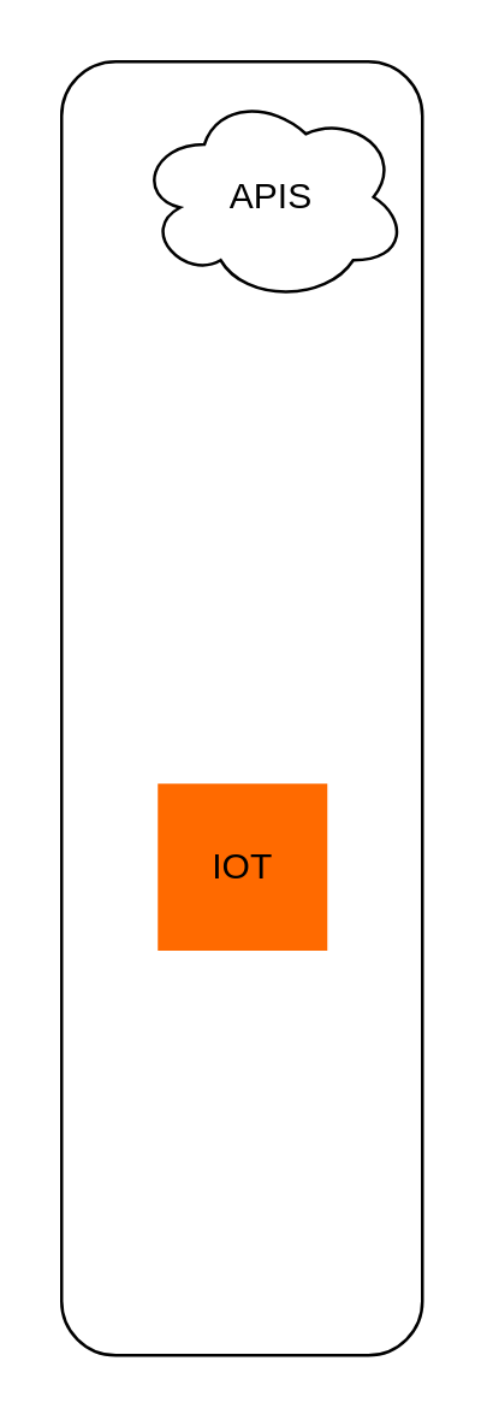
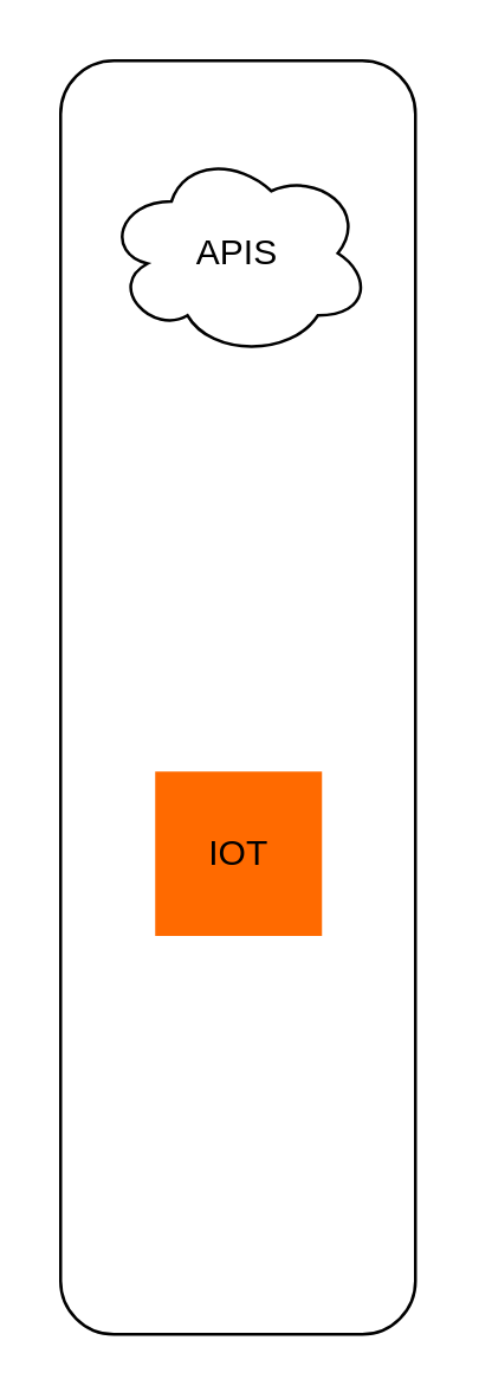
  <mxCell id="0" />
  <mxCell id="1" parent="0" />
  <mxCell id="2" value="" style="rounded=1;whiteSpace=wrap;html=1;" vertex="1" parent="1"><mxGeometry x="20" y="20" width="120" height="430" as="geometry" /></mxCell>
- <mxCell id="3" value="APIS" style="ellipse;shape=cloud;whiteSpace=wrap;html=1;" vertex="1" parent="1"><mxGeometry x="45" y="30" width="90" height="70" as="geometry" /></mxCell>
+ <mxCell id="3" value="APIS" style="ellipse;shape=cloud;whiteSpace=wrap;html=1;" vertex="1" parent="1"><mxGeometry x="35" y="50" width="90" height="70" as="geometry" /></mxCell>
  <mxCell id="4" value="IOT" style="points=[];aspect=fixed;html=1;align=center;shadow=0;dashed=0;fillColor=#FF6A00;strokeColor=none;shape=mxgraph.alibaba_cloud.iot_internet_of_things_platform;" vertex="1" parent="1"><mxGeometry x="52" y="260" width="56.4" height="55.5" as="geometry" /></mxCell>
